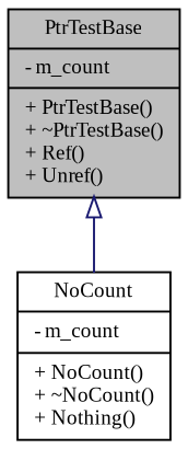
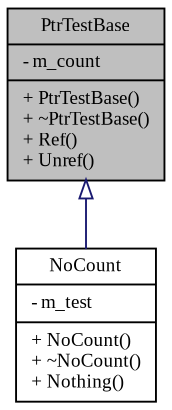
  digraph {
    fontname="Liberation Serif"
    node [color=black fontname="Liberation Serif" fontsize=10 shape=record style=filled]
    n1 [fillcolor=grey75 fontcolor=black height=0.2 label="{PtrTestBase\n|- m_count\l|+ PtrTestBase()\l+ ~PtrTestBase()\l+ Ref()\l+ Unref()\l}" width=0.4]
-   n2 [fillcolor=white height=0.2 label="{NoCount\n|- m_count\l|+ NoCount()\l+ ~NoCount()\l+ Nothing()\l}" width=0.4]
+   n2 [fillcolor=white height=0.2 label="{NoCount\n|- m_test\l|+ NoCount()\l+ ~NoCount()\l+ Nothing()\l}" width=0.4]
    n1 -> n2 [arrowtail=onormal color=midnightblue dir=back fontname="Liberation Serif" fontsize=10 labelfontname=Helvetica labelfontsize=10 style=solid]
  }
